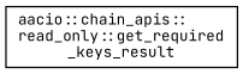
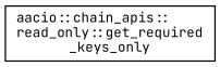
  digraph {
    rankdir=LR
    fontname="JetBrains Mono"
-   n1 [color=black fillcolor=white fontname="JetBrains Mono" fontsize=10 height=0.2 label="aacio::chain_apis::\lread_only::get_required\l_keys_result" shape=record style=filled width=0.4]
+   n1 [color=black fillcolor=white fontname="JetBrains Mono" fontsize=10 height=0.2 label="aacio::chain_apis::\lread_only::get_required\l_keys_only" shape=record style=filled width=0.4]
  }
